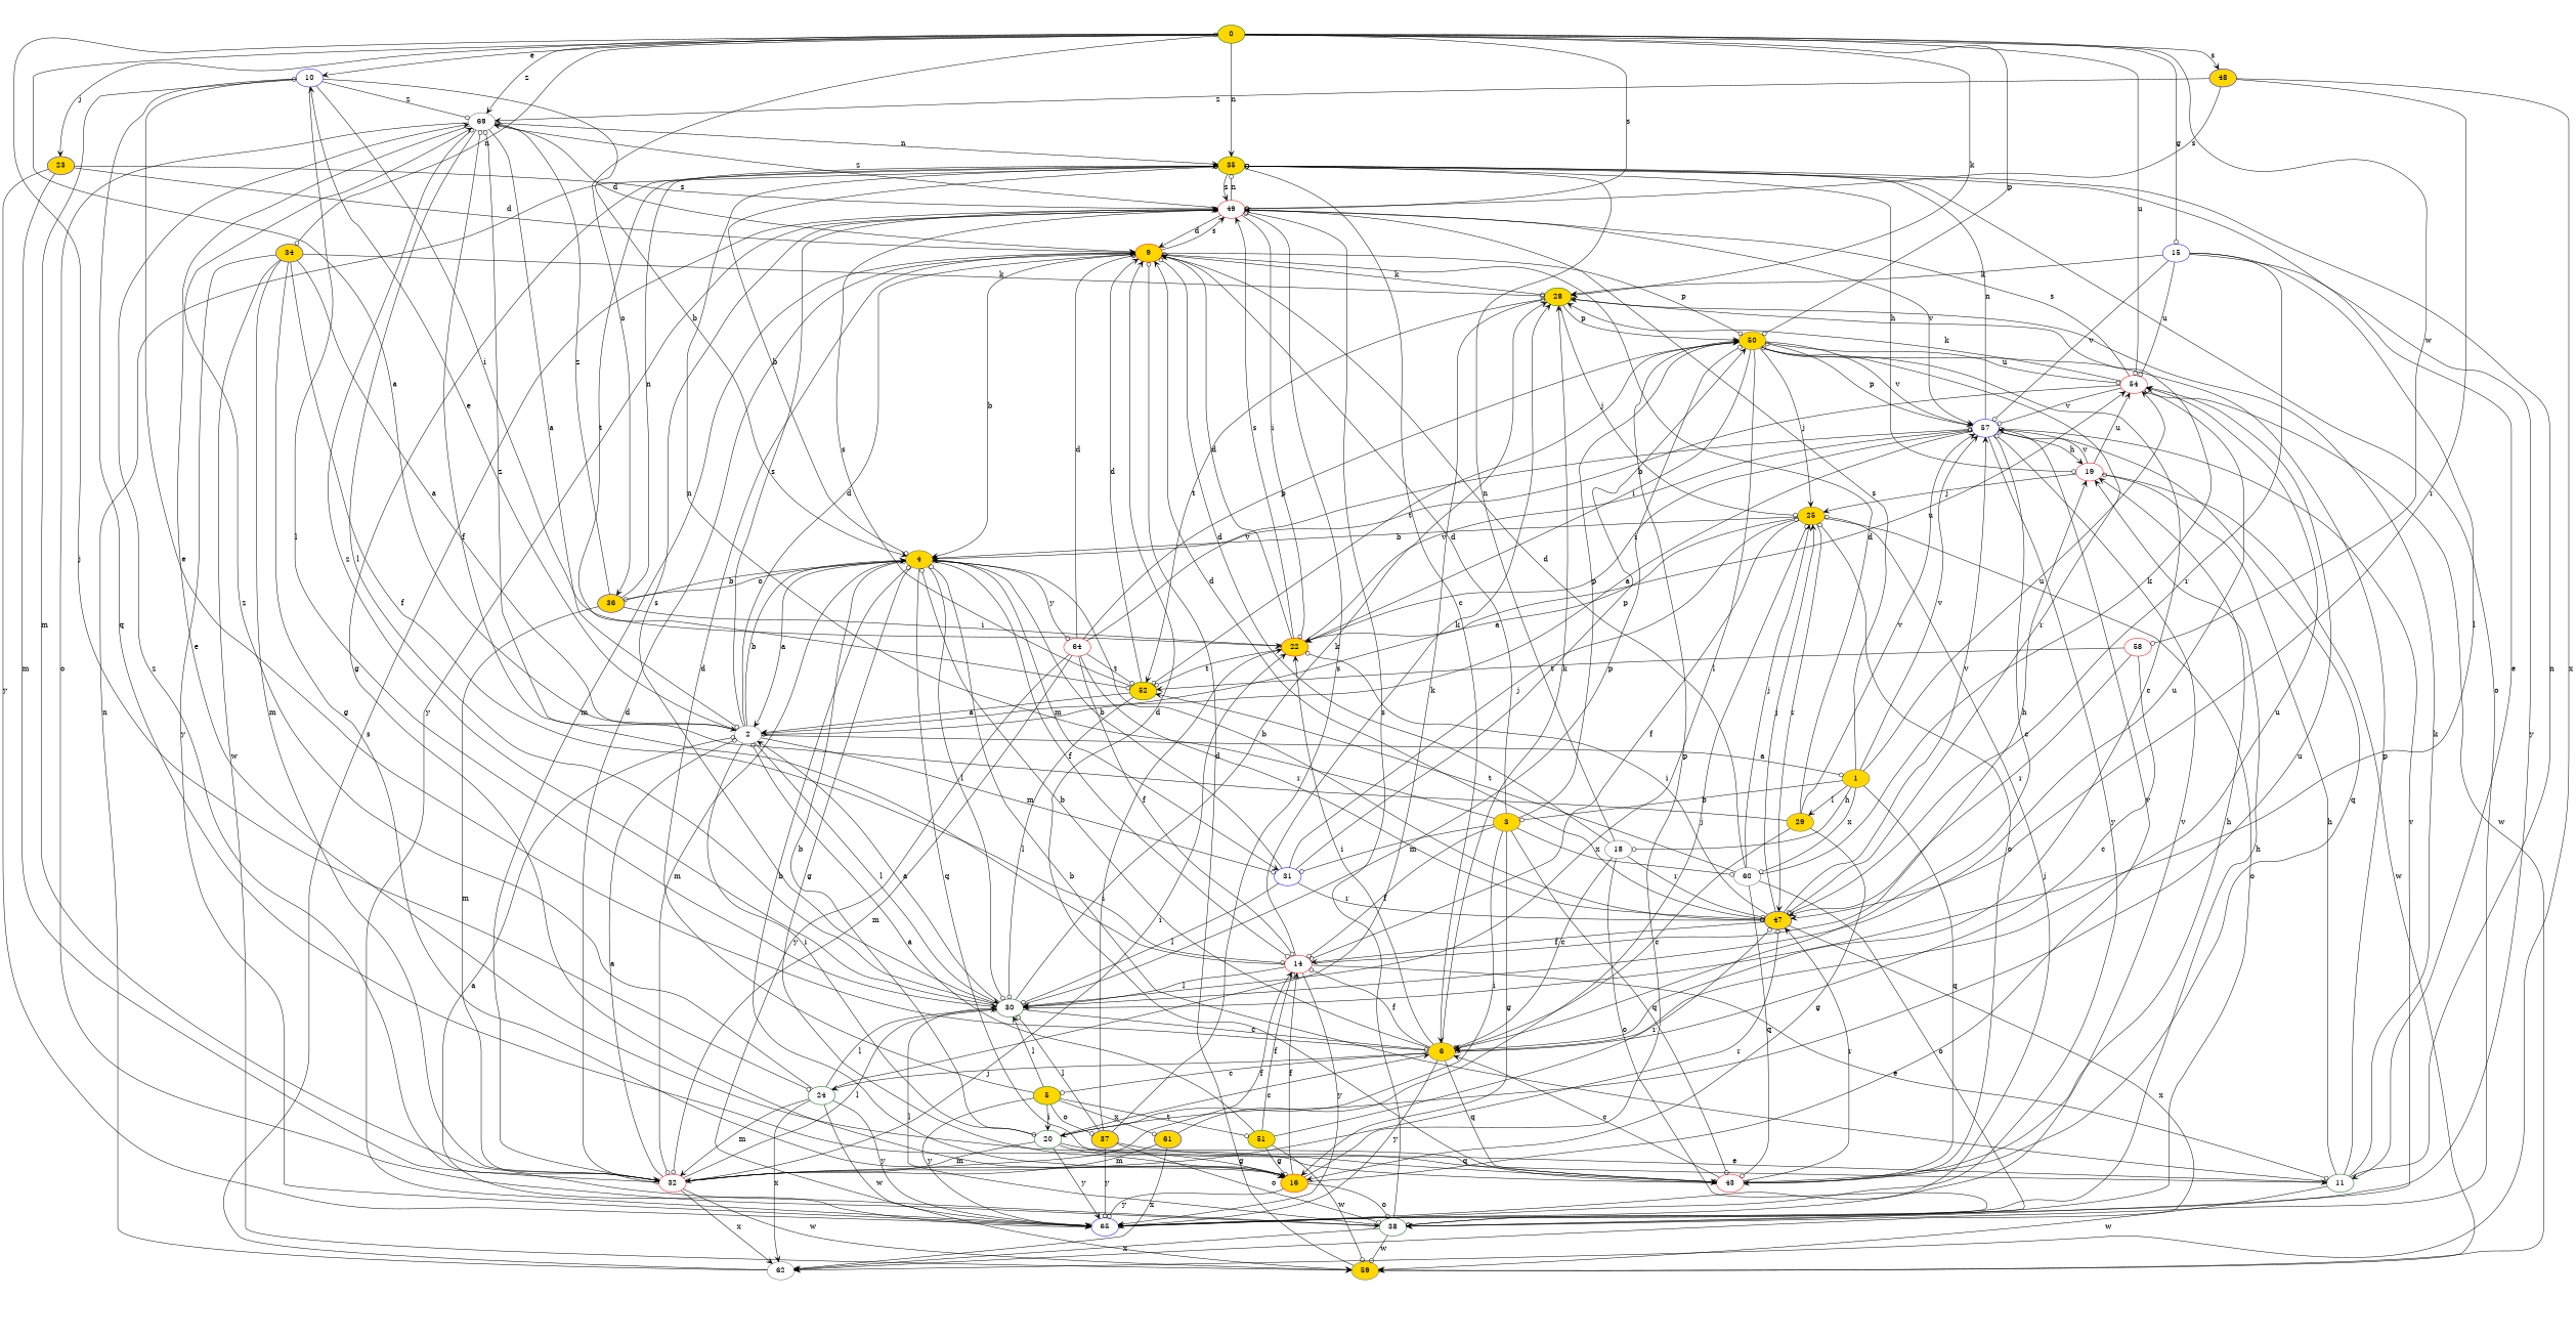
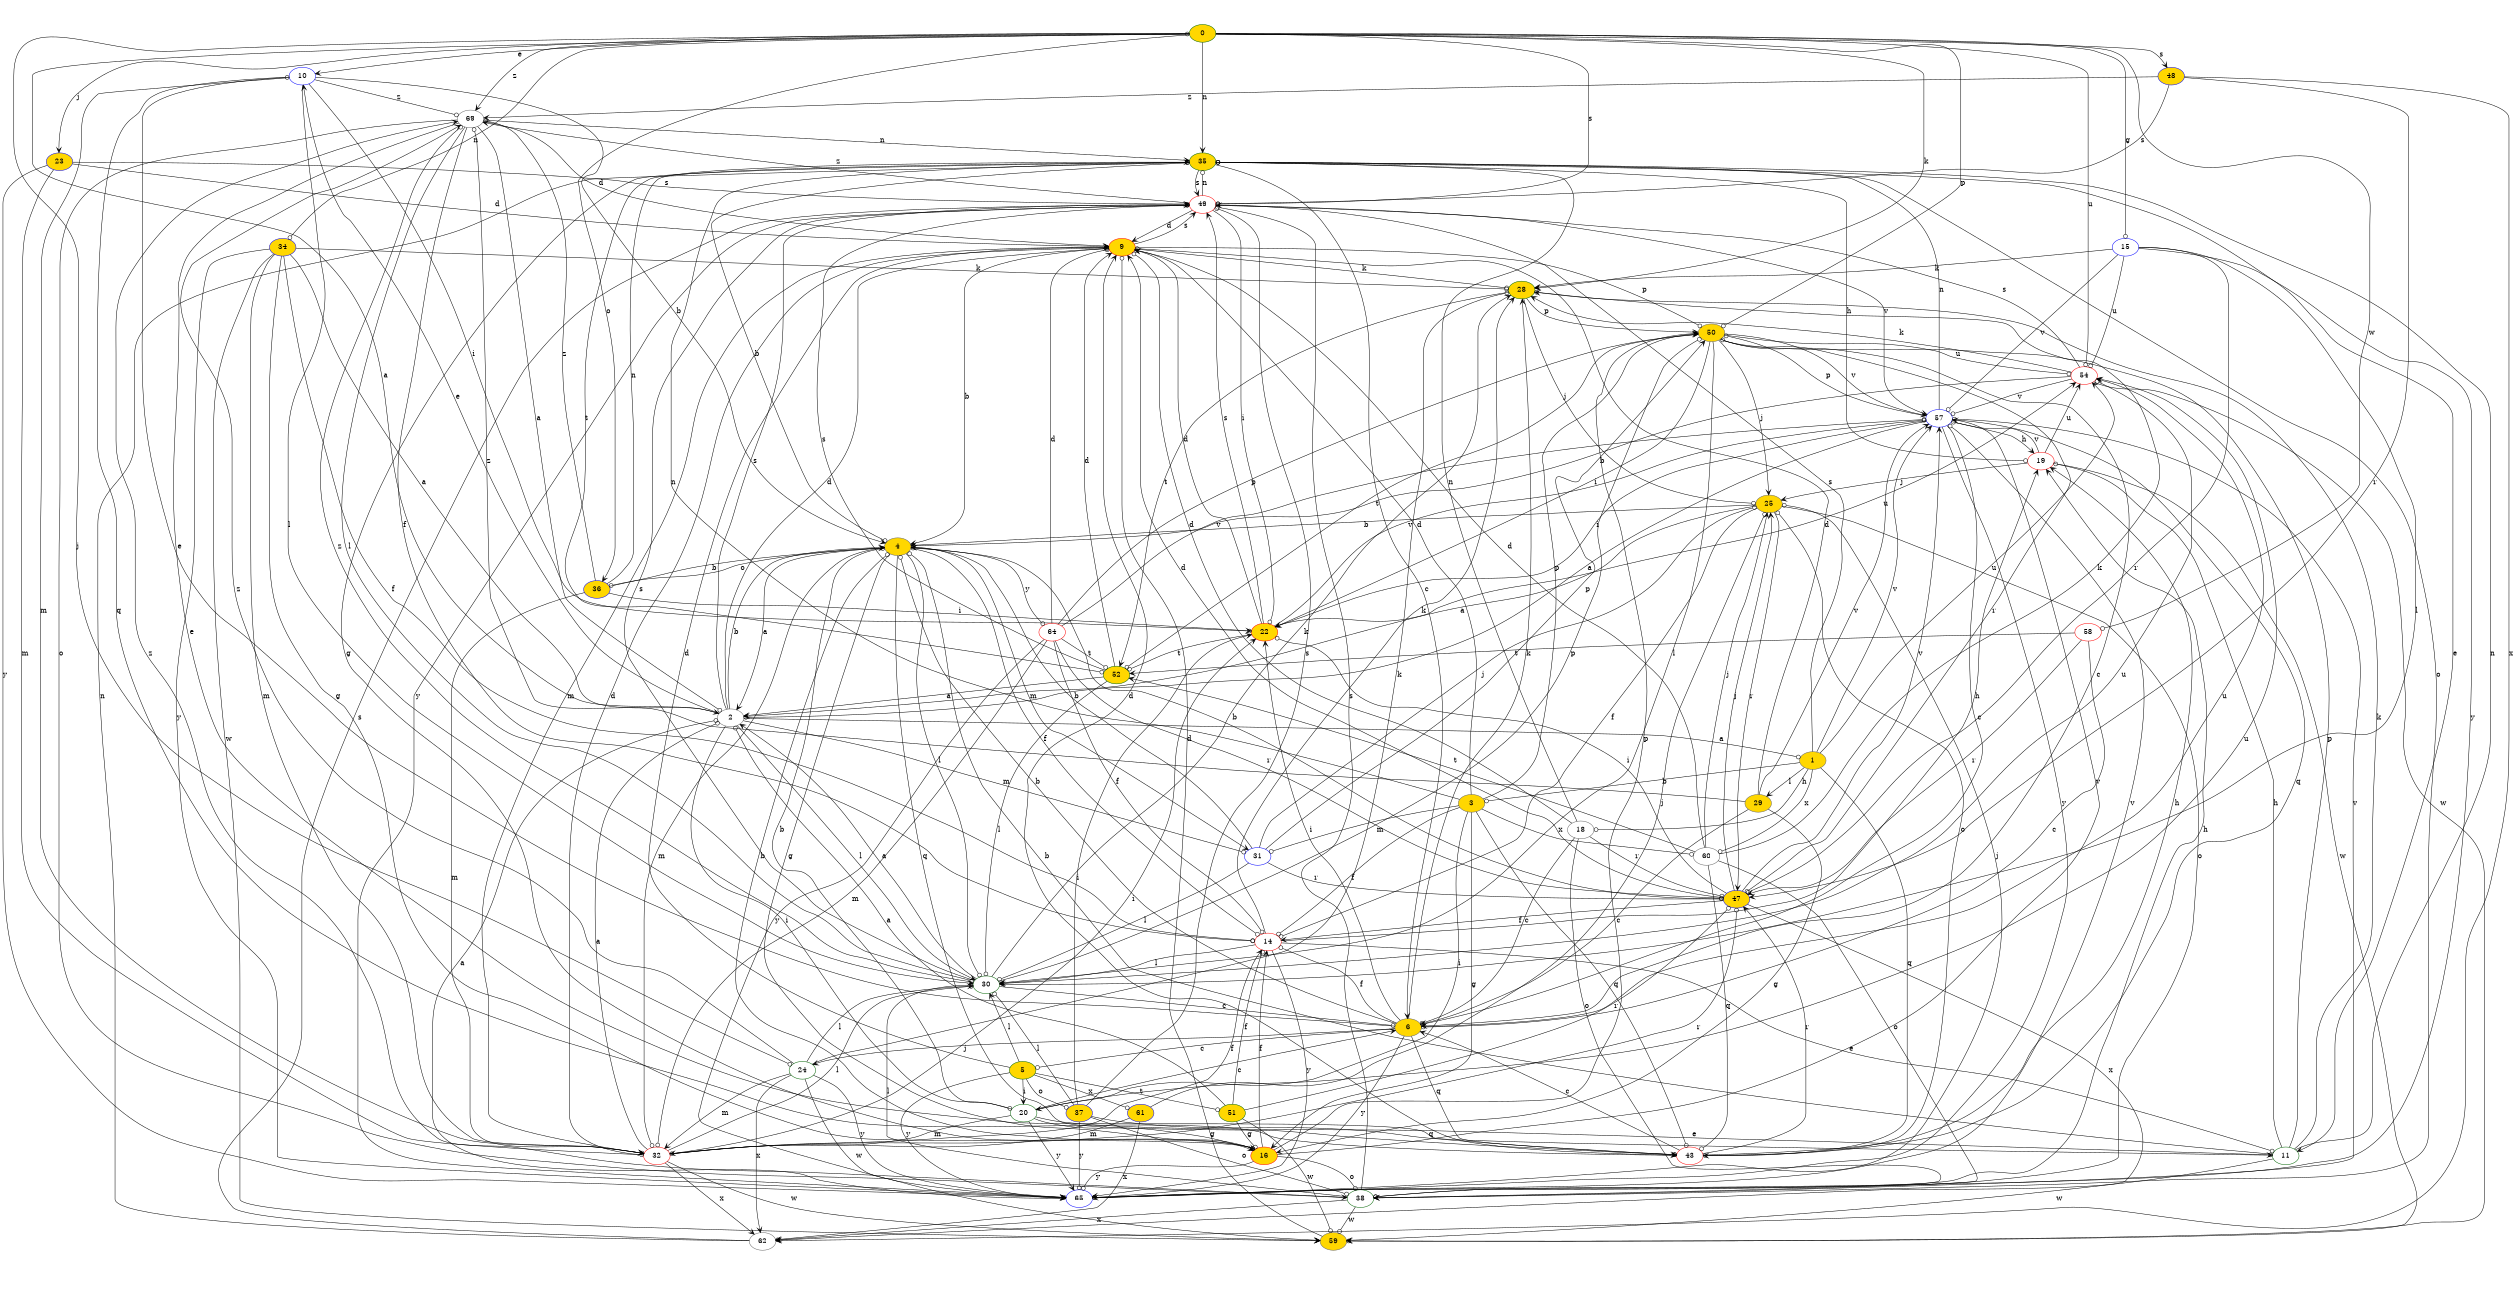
  strict digraph {
    node [color=gray40 fillcolor=gold style=filled]
    edge [arrowhead=odot]
    0 [color=darkgreen]
    10 [color=blue fillcolor=white]
    15 [color=blue fillcolor=white]
    23 [color=blue]
    24 [color=darkgreen fillcolor=white]
    28 [color=darkgreen]
    34 [color=blue]
    35 [color=darkgreen]
    36 [color=blue]
    n10 [label=50]
    48 [color=blue]
    49 [color=red fillcolor=white]
    54 [color=red fillcolor=white]
    58 [color=red fillcolor=white]
    69 [fillcolor=white]
    43 [color=red fillcolor=white]
    4
    30 [color=darkgreen fillcolor=white]
    32 [color=red fillcolor=white]
    22 [color=red]
    57 [color=blue fillcolor=white]
    65 [color=blue fillcolor=white]
    47 [color=blue]
    9 [color=red]
    59
    62 [fillcolor=white]
    25
    52 [color=darkgreen]
    2 [fillcolor=white]
    14 [color=red fillcolor=white]
    16 [color=red]
    6
    11 [color=darkgreen fillcolor=white]
    19 [color=red fillcolor=white]
    38 [color=darkgreen fillcolor=white]
    1
    3
    18 [fillcolor=white]
    29
    60 [fillcolor=white]
    20 [color=darkgreen fillcolor=white]
    31 [color=blue fillcolor=white]
    64 [color=red fillcolor=white]
    5 [color=darkgreen]
    37 [color=blue]
    51 [color=darkgreen]
    61 [color=blue]
    0 -> 10 [arrowhead=vee label=e]
    0 -> 15 [label=g]
    0 -> 23 [arrowhead=vee label=j]
    0 -> 24 [label=j]
    0 -> 28 [arrowhead=vee label=k]
    0 -> 34 [label=n]
    0 -> 35 [arrowhead=vee label=n]
    0 -> 36 [arrowhead=vee label=o]
    0 -> n10 [label=p]
    0 -> 48 [arrowhead=vee label=s]
    0 -> 49 [label=s]
    0 -> 54 [label=u]
    0 -> 58 [label=w]
    0 -> 69 [arrowhead=vee label=z]
    10 -> 69 [label=z]
    10 -> 43 [arrowhead=vee label=q]
    10 -> 4 [arrowhead=vee label=b]
    10 -> 30 [arrowhead=vee label=l]
    10 -> 32 [label=m]
    10 -> 22 [label=i]
    15 -> 28 [arrowhead=vee label=k]
    15 -> 54 [label=u]
    15 -> 30 [arrowhead=vee label=l]
    15 -> 57 [label=v]
    15 -> 65 [label=y]
    15 -> 47 [label=r]
    23 -> 49 [arrowhead=vee label=s]
    23 -> 32 [label=m]
    23 -> 65 [arrowhead=vee label=y]
    23 -> 9 [arrowhead=vee label=d]
    24 -> 28 [label=k]
    24 -> 69 [arrowhead=vee label=z]
    24 -> 30 [arrowhead=vee label=l]
    24 -> 32 [arrowhead=vee label=m]
    24 -> 65 [arrowhead=vee label=y]
    24 -> 59 [arrowhead=vee label=w]
    24 -> 62 [arrowhead=vee label=x]
    28 -> n10 [arrowhead=vee label=p]
    28 -> 25 [label=j]
    28 -> 52 [arrowhead=vee label=t]
    34 -> 28 [label=k]
    34 -> 32 [arrowhead=vee label=m]
    34 -> 65 [arrowhead=vee label=y]
    34 -> 59 [arrowhead=vee label=w]
    34 -> 2 [arrowhead=vee label=a]
    34 -> 14 [label=f]
    34 -> 16 [arrowhead=vee label=g]
    35 -> 49 [arrowhead=vee label=s]
    35 -> 4 [label=b]
    35 -> 52 [label=t]
    35 -> 16 [label=g]
    35 -> 6 [arrowhead=vee label=c]
    35 -> 11 [arrowhead=vee label=e]
    35 -> 19 [label=h]
    35 -> 38 [arrowhead=vee label=o]
    36 -> 35 [arrowhead=vee label=n]
    36 -> 69 [label=z]
    36 -> 4 [arrowhead=vee label=b]
    36 -> 32 [arrowhead=vee label=m]
    36 -> 22 [arrowhead=vee label=i]
    n10 -> 54 [label=u]
    n10 -> 30 [arrowhead=vee label=l]
    n10 -> 22 [arrowhead=vee label=i]
    n10 -> 57 [arrowhead=vee label=v]
    n10 -> 47 [label=r]
    n10 -> 25 [arrowhead=vee label=j]
    n10 -> 52 [label=t]
    n10 -> 6 [arrowhead=vee label=c]
    48 -> 49 [label=s]
    48 -> 69 [arrowhead=vee label=z]
    48 -> 47 [arrowhead=vee label=r]
    48 -> 62 [arrowhead=vee label=x]
    49 -> 35 [label=n]
    49 -> 69 [arrowhead=vee label=z]
    49 -> 22 [label=i]
    49 -> 57 [arrowhead=vee label=v]
    49 -> 65 [label=y]
    49 -> 9 [arrowhead=vee label=d]
    54 -> 28 [arrowhead=vee label=k]
    54 -> 49 [arrowhead=vee label=s]
    54 -> 4 [label=b]
    54 -> 57 [label=v]
    54 -> 59 [arrowhead=vee label=w]
    58 -> 47 [arrowhead=vee label=r]
    58 -> 52 [arrowhead=vee label=t]
    58 -> 6 [label=c]
    69 -> 35 [arrowhead=vee label=n]
    69 -> 30 [label=l]
    69 -> 9 [arrowhead=vee label=d]
    69 -> 2 [label=a]
-   14 -> 69 [label=f]
+   69 -> 14 [label=f]
    69 -> 11 [arrowhead=vee label=e]
    69 -> 38 [arrowhead=vee label=o]
    43 -> 47 [arrowhead=vee label=r]
    43 -> 9 [arrowhead=vee label=d]
    43 -> 25 [label=o]
    43 -> 6 [arrowhead=vee label=c]
    43 -> 19 [arrowhead=vee label=h]
    4 -> 36 [label=o]
    4 -> 43 [label=q]
    4 -> 30 [label=l]
    4 -> 32 [label=m]
    4 -> 2 [arrowhead=vee label=a]
    4 -> 14 [label=f]
    4 -> 16 [label=g]
    4 -> 31 [arrowhead=vee label=m]
    4 -> 64 [label=y]
    30 -> 28 [arrowhead=vee label=k]
    30 -> n10 [label=p]
    30 -> 49 [arrowhead=vee label=s]
    30 -> 54 [label=u]
    30 -> 69 [label=z]
    30 -> 2 [arrowhead=vee label=a]
    30 -> 6 [label=c]
    32 -> 30 [label=l]
    32 -> 22 [arrowhead=vee label=i]
    32 -> 47 [label=r]
    32 -> 9 [arrowhead=vee label=d]
    32 -> 59 [arrowhead=vee label=w]
    32 -> 62 [arrowhead=vee label=x]
    32 -> 2 [label=a]
    32 -> 14 [arrowhead=vee label=f]
    22 -> 49 [arrowhead=vee label=s]
    22 -> 54 [arrowhead=vee label=u]
    22 -> 57 [label=v]
    22 -> 9 [arrowhead=vee label=d]
    22 -> 52 [label=t]
    57 -> 35 [label=n]
    57 -> n10 [label=p]
    57 -> 43 [label=q]
    57 -> 22 [arrowhead=vee label=i]
    57 -> 65 [arrowhead=vee label=y]
    57 -> 2 [label=a]
    57 -> 6 [label=c]
    57 -> 19 [arrowhead=vee label=h]
    65 -> 57 [label=v]
    65 -> 25 [label=j]
    65 -> 2 [label=a]
    65 -> 19 [arrowhead=vee label=h]
    47 -> 4 [label=b]
    47 -> 22 [label=i]
    47 -> 57 [arrowhead=vee label=v]
    47 -> 9 [arrowhead=vee label=d]
    47 -> 62 [arrowhead=vee label=x]
    47 -> 25 [arrowhead=vee label=j]
    47 -> 14 [arrowhead=vee label=f]
    9 -> 28 [label=k]
    9 -> n10 [label=p]
    9 -> 49 [arrowhead=vee label=s]
    9 -> 4 [arrowhead=vee label=b]
    9 -> 32 [arrowhead=vee label=m]
    59 -> 9 [label=d]
    62 -> 35 [label=n]
    62 -> 49 [label=s]
    25 -> 4 [arrowhead=vee label=b]
    25 -> 47 [arrowhead=vee label=r]
    25 -> 2 [arrowhead=vee label=a]
    25 -> 14 [label=f]
    25 -> 38 [label=o]
    52 -> 49 [label=s]
    52 -> 30 [label=l]
    52 -> 9 [arrowhead=vee label=d]
    52 -> 2 [arrowhead=vee label=a]
    2 -> 0 [label=a]
    2 -> 10 [arrowhead=vee label=e]
    2 -> 49 [label=s]
    2 -> 4 [arrowhead=vee label=b]
    2 -> 30 [arrowhead=vee label=l]
    2 -> 9 [label=d]
    2 -> 1 [label=a]
    2 -> 20 [label=i]
    2 -> 31 [label=m]
    14 -> 28 [arrowhead=vee label=k]
    14 -> 30 [arrowhead=vee label=l]
    14 -> 65 [arrowhead=vee label=y]
    14 -> 11 [label=e]
    14 -> 19 [arrowhead=vee label=h]
    16 -> n10 [arrowhead=vee label=p]
    16 -> 4 [label=b]
    16 -> 57 [arrowhead=vee label=v]
    16 -> 65 [label=y]
    16 -> 14 [arrowhead=vee label=f]
    16 -> 38 [label=o]
    6 -> 10 [label=e]
    6 -> 24 [arrowhead=vee label=j]
    6 -> 28 [arrowhead=vee label=k]
    6 -> 54 [arrowhead=vee label=u]
    6 -> 43 [arrowhead=vee label=q]
    6 -> 4 [label=b]
    6 -> 22 [arrowhead=vee label=i]
    6 -> 65 [label=y]
    6 -> 14 [label=f]
    6 -> 5 [label=c]
    11 -> 28 [arrowhead=vee label=k]
    11 -> 35 [label=n]
    11 -> n10 [label=p]
    11 -> 4 [label=b]
    11 -> 59 [arrowhead=vee label=w]
    11 -> 19 [label=h]
    19 -> 54 [arrowhead=vee label=u]
    19 -> 57 [label=v]
    19 -> 59 [label=w]
    19 -> 25 [arrowhead=vee label=j]
    38 -> 49 [label=s]
    38 -> 69 [arrowhead=vee label=z]
    38 -> 30 [label=l]
    38 -> 57 [label=v]
    38 -> 59 [label=w]
    38 -> 62 [label=x]
    1 -> 49 [label=s]
    1 -> 54 [arrowhead=vee label=u]
    1 -> 43 [arrowhead=vee label=q]
    1 -> 57 [arrowhead=vee label=v]
    1 -> 3 [label=b]
    1 -> 18 [label=h]
    1 -> 29 [arrowhead=vee label=l]
    1 -> 60 [label=x]
    3 -> 35 [label=n]
    3 -> n10 [arrowhead=vee label=p]
    3 -> 43 [label=q]
    3 -> 9 [arrowhead=vee label=d]
    3 -> 14 [label=f]
    3 -> 16 [arrowhead=vee label=g]
    3 -> 60 [label=x]
    3 -> 20 [arrowhead=vee label=i]
    3 -> 31 [label=m]
    18 -> 35 [label=n]
    18 -> 47 [label=r]
    18 -> 9 [label=d]
    18 -> 6 [label=c]
    18 -> 38 [label=o]
    29 -> 69 [label=z]
    29 -> 57 [arrowhead=vee label=v]
    29 -> 9 [label=d]
    29 -> 16 [arrowhead=vee label=g]
    29 -> 6 [arrowhead=vee label=c]
    60 -> 28 [label=k]
    60 -> 43 [label=q]
    60 -> 9 [label=d]
    60 -> 25 [arrowhead=vee label=j]
    60 -> 52 [arrowhead=vee label=t]
    60 -> 38 [arrowhead=vee label=o]
    20 -> 54 [arrowhead=vee label=u]
    20 -> 4 [label=b]
    20 -> 32 [label=m]
    20 -> 65 [arrowhead=vee label=y]
    20 -> 16 [arrowhead=vee label=g]
    20 -> 6 [arrowhead=vee label=c]
    20 -> 11 [label=e]
    31 -> n10 [arrowhead=vee label=p]
    31 -> 4 [arrowhead=vee label=b]
    31 -> 30 [label=l]
    31 -> 47 [label=r]
    31 -> 25 [label=j]
    64 -> n10 [arrowhead=vee label=p]
    64 -> 32 [label=m]
    64 -> 57 [label=v]
    64 -> 65 [arrowhead=vee label=y]
    64 -> 47 [label=r]
    64 -> 9 [label=d]
    64 -> 52 [label=t]
    64 -> 14 [label=f]
    5 -> 30 [arrowhead=vee label=l]
    5 -> 65 [arrowhead=vee label=y]
    5 -> 9 [label=d]
    5 -> 20 [arrowhead=vee label=i]
    5 -> 37 [label=o]
    5 -> 51 [label=t]
    5 -> 61 [label=x]
    37 -> 49 [label=s]
    37 -> 43 [label=q]
    37 -> 30 [label=l]
    37 -> 22 [arrowhead=vee label=i]
    37 -> 65 [label=y]
    37 -> 38 [label=o]
    51 -> 47 [label=r]
    51 -> 59 [label=w]
    51 -> 2 [label=a]
    51 -> 14 [label=f]
    51 -> 16 [label=g]
    61 -> 32 [arrowhead=vee label=m]
    61 -> 62 [arrowhead=vee label=x]
    61 -> 25 [label=j]
  }
